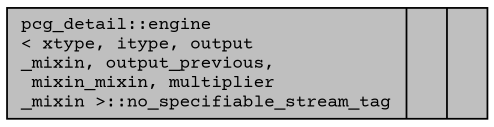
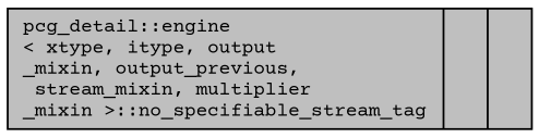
  digraph {
    rankdir=LR
    fontname="Courier Prime"
-   n1 [color=black fillcolor=grey75 fontcolor=black fontname="Courier Prime" fontsize=10 height=0.2 label="{pcg_detail::engine\l\< xtype, itype, output\l_mixin, output_previous,\l mixin_mixin, multiplier\l_mixin \>::no_specifiable_stream_tag\n||}" shape=record style=filled width=0.4]
+   n1 [color=black fillcolor=grey75 fontcolor=black fontname="Courier Prime" fontsize=10 height=0.2 label="{pcg_detail::engine\l\< xtype, itype, output\l_mixin, output_previous,\l stream_mixin, multiplier\l_mixin \>::no_specifiable_stream_tag\n||}" shape=record style=filled width=0.4]
  }
